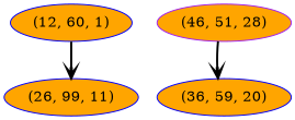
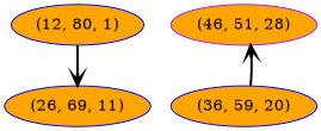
  digraph {
    node [color=blue fillcolor=orange style=filled]
    edge [arrowhead=vee style=bold]
-   "(12, 80, 1)" [label="(12, 60, 1)"]
-   "(26, 69, 11)" [label="(26, 99, 11)"]
+   "(12, 80, 1)"
+   "(26, 69, 11)"
    "(46, 51, 28)" [color=purple]
    "(36, 59, 20)"
    "(12, 80, 1)" -> "(26, 69, 11)"
-   "(46, 51, 28)" -> "(36, 59, 20)"
+   "(36, 59, 20)" -> "(46, 51, 28)"
  }
